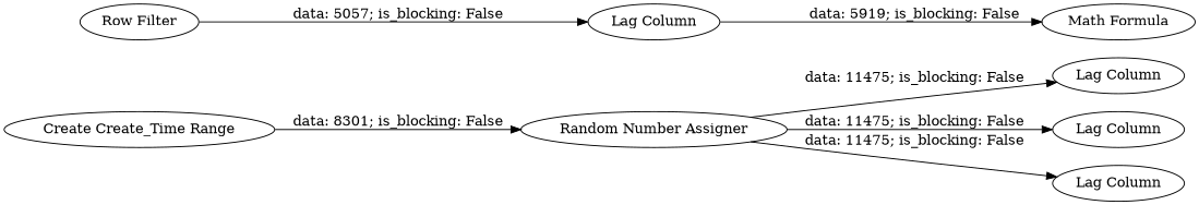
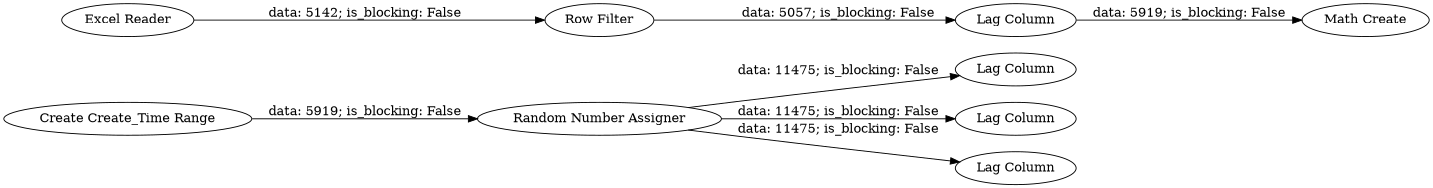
  digraph {
    rankdir=LR
    n1 [label="Create Create_Time Range"]
    n2 [label="Random Number Assigner"]
    n3 [label="Lag Column"]
    n4 [label="Lag Column"]
    n5 [label="Lag Column"]
    n6 [label="Lag Column"]
-   n7 [label="Math Formula"]
+   n7 [label="Math Create"]
+   n8 [label="Excel Reader"]
    n9 [label="Row Filter"]
-   n1 -> n2 [label="data: 8301; is_blocking: False"]
+   n1 -> n2 [label="data: 5919; is_blocking: False"]
    n2 -> n3 [label="data: 11475; is_blocking: False"]
    n2 -> n4 [label="data: 11475; is_blocking: False"]
    n2 -> n5 [label="data: 11475; is_blocking: False"]
    n6 -> n7 [label="data: 5919; is_blocking: False"]
+   n8 -> n9 [label="data: 5142; is_blocking: False"]
    n9 -> n6 [label="data: 5057; is_blocking: False"]
  }
